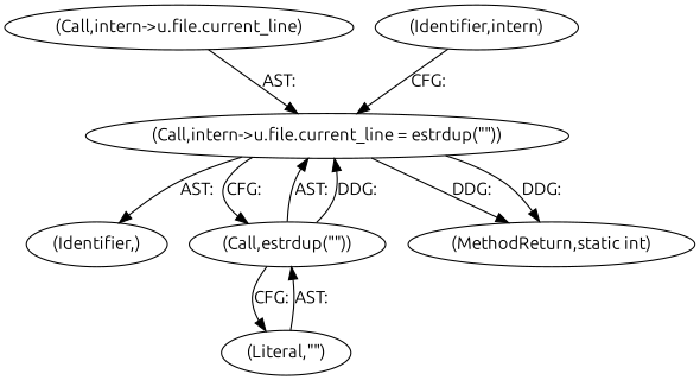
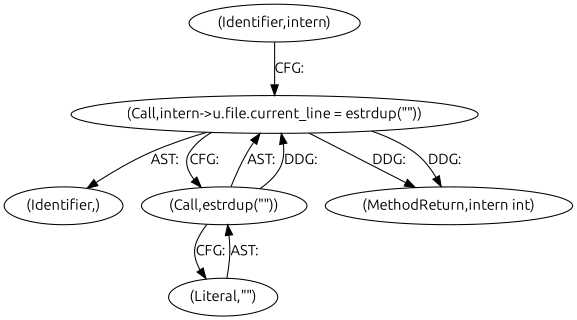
  digraph {
    fontname=Ubuntu
    node [fontname=Ubuntu]
    edge [fontname=Ubuntu]
    n1 [label="(Call,intern->u.file.current_line = estrdup(\"\"))"]
    n2 [label="(Call,estrdup(\"\"))"]
    n3 [label="(Identifier,)"]
-   n4 [label="(MethodReturn,static int)"]
+   n4 [label="(MethodReturn,intern int)"]
    n5 [label="(Literal,\"\")"]
-   n6 [label="(Call,intern->u.file.current_line)"]
    n7 [label="(Identifier,intern)"]
    n1 -> n2 [label="CFG: "]
    n1 -> n3 [label="AST: "]
    n1 -> n4 [label="DDG: "]
    n1 -> n4 [label="DDG: "]
    n2 -> n1 [label="AST: "]
    n2 -> n1 [label="DDG: "]
    n2 -> n5 [label="CFG: "]
    n5 -> n2 [label="AST: "]
-   n6 -> n1 [label="AST: "]
    n7 -> n1 [label="CFG: "]
  }
